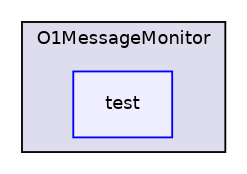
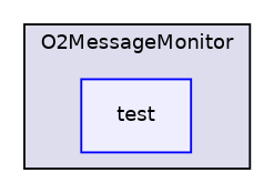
  digraph {
    compound=true
    n1 [fillcolor="#eeeeff" fontname=Helvetica fontsize=10 label=test pencolor=black shape=box style=filled color=blue]
    subgraph cluster_1 {
      bgcolor="#ddddee"
      fontname=Helvetica
      fontsize=10
-     label=O1MessageMonitor
+     label=O2MessageMonitor
      pencolor=black
      n1
    }
  }
